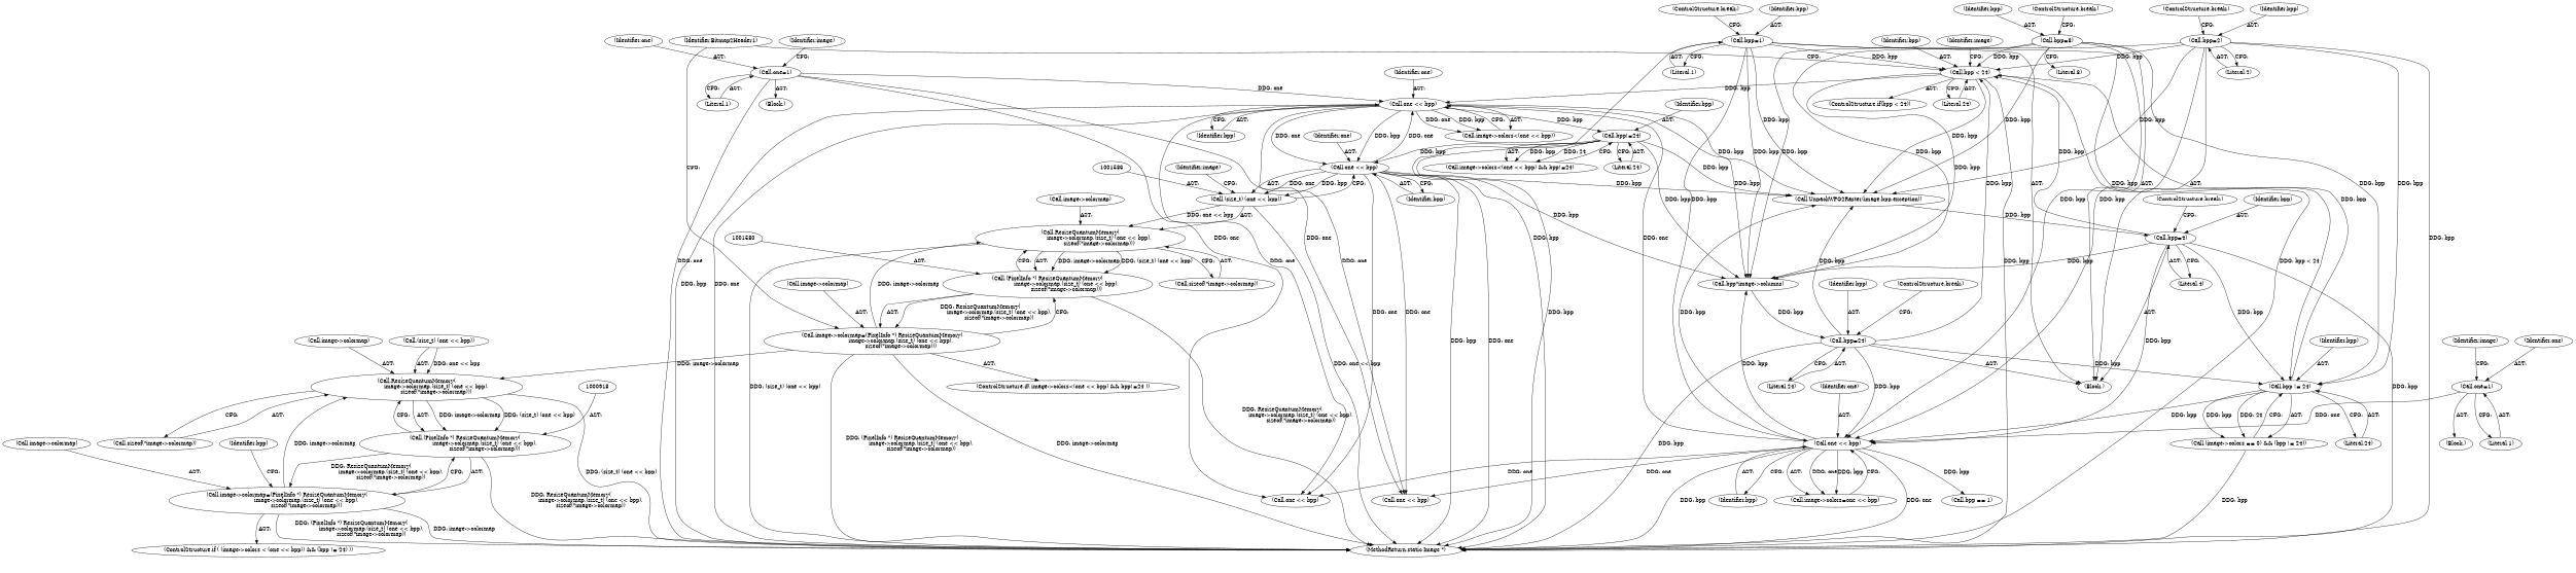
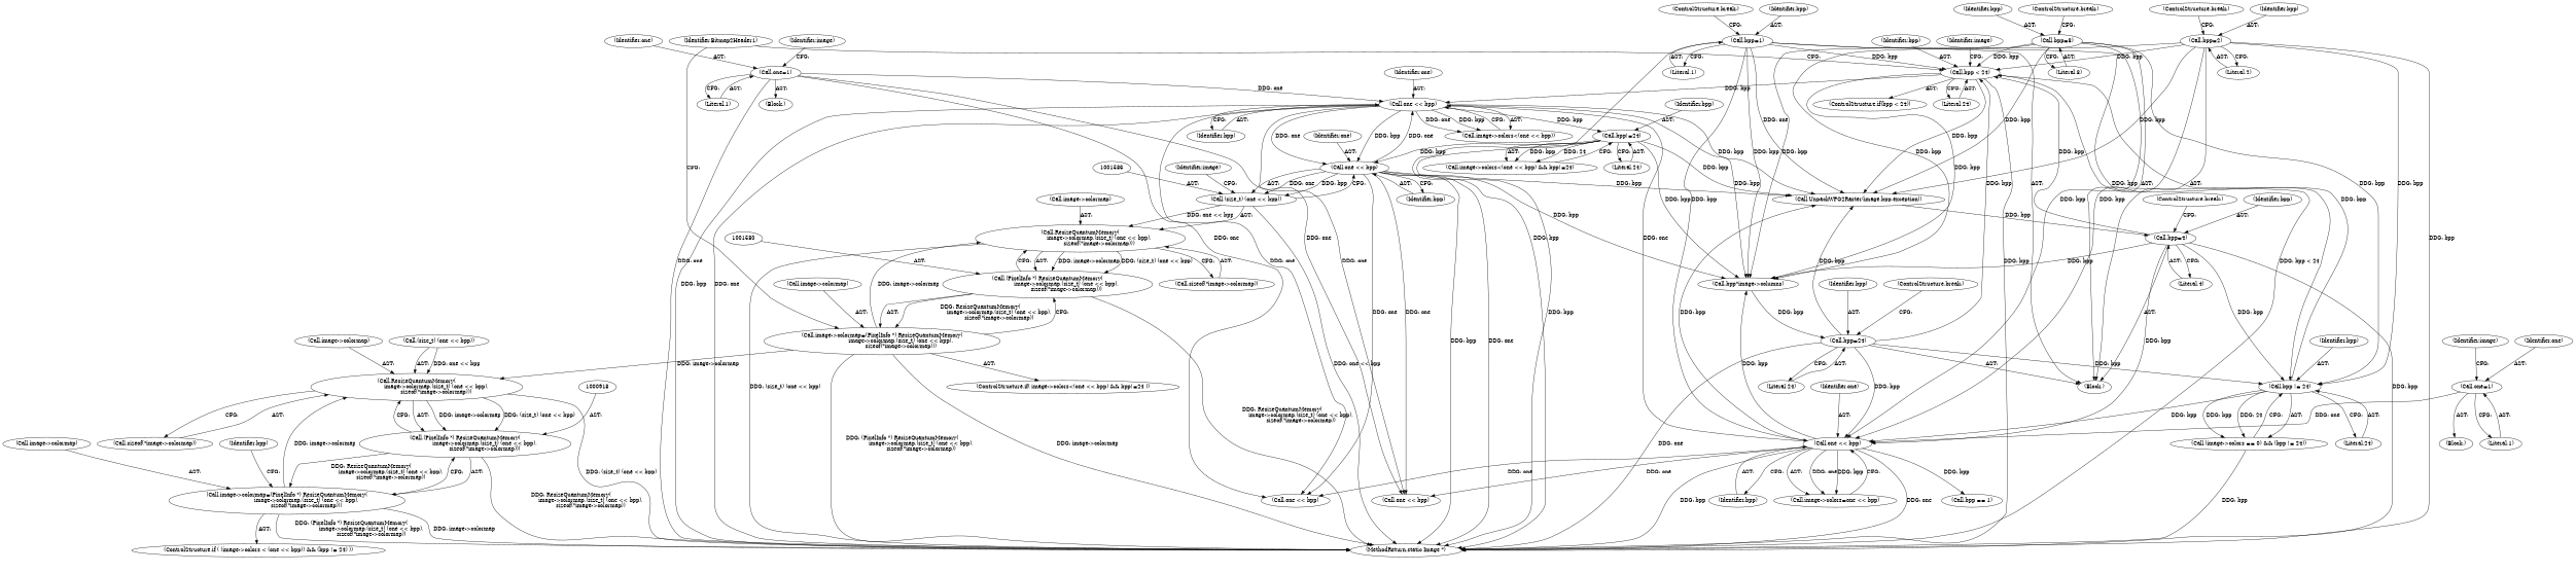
  digraph {
    n1 [label="(Call,ResizeQuantumMemory(\n                       image->colormap,(size_t) (one << bpp),\n                       sizeof(*image->colormap)))"]
    n2 [label="(Call,(PixelInfo *) ResizeQuantumMemory(\n                       image->colormap,(size_t) (one << bpp),\n                       sizeof(*image->colormap)))"]
    n3 [label="(Call,sizeof(*image->colormap))"]
    n4 [label="(MethodReturn,static Image *)"]
    n5 [label="(Call,image->colormap=(PixelInfo *) ResizeQuantumMemory(\n                       image->colormap,(size_t) (one << bpp),\n                       sizeof(*image->colormap)))"]
    n6 [label="(Call,ResizeQuantumMemory(\n                        image->colormap,(size_t) (one << bpp),\n                        sizeof(*image->colormap)))"]
    n7 [label="(ControlStructure,if( image->colors<(one << bpp) && bpp!=24 ))"]
    n8 [label="(Call,(PixelInfo *) ResizeQuantumMemory(\n                        image->colormap,(size_t) (one << bpp),\n                        sizeof(*image->colormap)))"]
    n9 [label="(Call,sizeof(*image->colormap))"]
    n10 [label="(Call,(size_t) (one << bpp))"]
    n11 [label="(Call,one << bpp)"]
    n12 [label="(Call,one << bpp)"]
    n13 [label="(Call,UnpackWPG2Raster(image,bpp,exception))"]
    n14 [label="(Identifier,bpp)"]
    n15 [label="(Call,one << bpp)"]
    n16 [label="(Call,bpp*image->columns)"]
    n17 [label="(Call,one << bpp)"]
    n18 [label="(Call,bpp!=24)"]
    n19 [label="(Call,image->colors<(one << bpp))"]
    n20 [label="(Identifier,bpp)"]
    n21 [label="(Call,bpp=4)"]
    n22 [label="(Call,bpp=24)"]
    n23 [label="(Call,image->colors<(one << bpp) && bpp!=24)"]
    n24 [label="(Literal,24)"]
    n25 [label="(Call,one << bpp)"]
    n26 [label="(Call,bpp == 1)"]
    n27 [label="(Identifier,bpp)"]
    n28 [label="(Call,image->colors=one << bpp)"]
    n29 [label="(Call,one=1)"]
    n30 [label="(Block,)"]
    n31 [label="(Literal,1)"]
    n32 [label="(Call,bpp=2)"]
    n33 [label="(Call,bpp != 24)"]
    n34 [label="(Call,bpp < 24)"]
    n35 [label="(Literal,2)"]
    n36 [label="(Block,)"]
    n37 [label="(Call,(image->colors == 0) && (bpp != 24))"]
    n38 [label="(Literal,24)"]
    n39 [label="(ControlStructure,if(bpp < 24))"]
    n40 [label="(Literal,24)"]
    n41 [label="(Call,bpp=8)"]
    n42 [label="(Literal,8)"]
    n43 [label="(Call,bpp=1)"]
    n44 [label="(Literal,1)"]
    n45 [label="(Literal,4)"]
    n46 [label="(Literal,24)"]
    n47 [label="(Call,one=1)"]
    n48 [label="(Block,)"]
    n49 [label="(Literal,1)"]
    n50 [label="(Call,image->colormap=(PixelInfo *) ResizeQuantumMemory(\n                        image->colormap,(size_t) (one << bpp),\n                        sizeof(*image->colormap)))"]
    n51 [label="(ControlStructure,if ( (image->colors < (one << bpp)) && (bpp != 24) ))"]
    n52 [label="(Identifier,bpp)"]
    n53 [label="(Identifier,bpp)"]
    n54 [label="(Identifier,bpp)"]
    n55 [label="(Identifier,bpp)"]
    n56 [label="(Identifier,bpp)"]
    n57 [label="(Identifier,image)"]
    n58 [label="(ControlStructure,break;)"]
    n59 [label="(ControlStructure,break;)"]
    n60 [label="(Identifier,one)"]
    n61 [label="(ControlStructure,break;)"]
    n62 [label="(ControlStructure,break;)"]
    n63 [label="(ControlStructure,break;)"]
    n64 [label="(Identifier,one)"]
    n65 [label="(Call,image->colormap)"]
    n66 [label="(Identifier,bpp)"]
    n67 [label="(Identifier,image)"]
    n68 [label="(Identifier,bpp)"]
    n69 [label="(Identifier,image)"]
    n70 [label="(Identifier,bpp)"]
    n71 [label="(Call,image->colormap)"]
    n72 [label="(Identifier,one)"]
    n73 [label="(Identifier,bpp)"]
    n74 [label="(Identifier,one)"]
    n75 [label="(Call,(size_t) (one << bpp))"]
    n76 [label="(Identifier,Bitmap2Header1)"]
    n77 [label="(Identifier,image)"]
    n78 [label="(Call,image->colormap)"]
    n79 [label="(Call,image->colormap)"]
    n80 [label="(Identifier,one)"]
    1001580
    1001586
    1000918
    n1 -> n2 [label="AST: "]
    n1 -> n2 [label="DDG: image->colormap"]
    n1 -> n2 [label="DDG: (size_t) (one << bpp)"]
    n1 -> n3 [label="CFG: "]
    n1 -> n4 [label="DDG: (size_t) (one << bpp)"]
    n2 -> n1 [label="CFG: "]
    n2 -> n4 [label="DDG: ResizeQuantumMemory(\n                       image->colormap,(size_t) (one << bpp),\n                       sizeof(*image->colormap))"]
    n2 -> n5 [label="AST: "]
    n2 -> n5 [label="DDG: ResizeQuantumMemory(\n                       image->colormap,(size_t) (one << bpp),\n                       sizeof(*image->colormap))"]
    n3 -> n1 [label="AST: "]
    n5 -> n1 [label="DDG: image->colormap"]
    n5 -> n2 [label="CFG: "]
    n5 -> n4 [label="DDG: (PixelInfo *) ResizeQuantumMemory(\n                       image->colormap,(size_t) (one << bpp),\n                       sizeof(*image->colormap))"]
    n5 -> n4 [label="DDG: image->colormap"]
    n5 -> n6 [label="DDG: image->colormap"]
    n5 -> n7 [label="AST: "]
    n6 -> n4 [label="DDG: (size_t) (one << bpp)"]
    n6 -> n8 [label="AST: "]
    n6 -> n8 [label="DDG: image->colormap"]
    n6 -> n8 [label="DDG: (size_t) (one << bpp)"]
    n6 -> n9 [label="CFG: "]
    n8 -> n4 [label="DDG: ResizeQuantumMemory(\n                        image->colormap,(size_t) (one << bpp),\n                        sizeof(*image->colormap))"]
    n8 -> n6 [label="CFG: "]
    n8 -> n50 [label="AST: "]
    n8 -> n50 [label="DDG: ResizeQuantumMemory(\n                        image->colormap,(size_t) (one << bpp),\n                        sizeof(*image->colormap))"]
    n9 -> n6 [label="AST: "]
    n10 -> n1 [label="AST: "]
    n10 -> n1 [label="DDG: one << bpp"]
    n10 -> n4 [label="DDG: one << bpp"]
    n10 -> n11 [label="CFG: "]
    n11 -> n4 [label="DDG: bpp"]
    n11 -> n4 [label="DDG: one"]
    n11 -> n10 [label="AST: "]
    n11 -> n10 [label="DDG: one"]
    n11 -> n10 [label="DDG: bpp"]
    n11 -> n12 [label="DDG: one"]
    n11 -> n13 [label="DDG: bpp"]
    n11 -> n14 [label="CFG: "]
    n11 -> n15 [label="DDG: one"]
    n11 -> n16 [label="DDG: bpp"]
    n11 -> n17 [label="DDG: one"]
    n12 -> n4 [label="DDG: bpp"]
    n12 -> n4 [label="DDG: one"]
    n12 -> n11 [label="DDG: one"]
    n12 -> n11 [label="DDG: bpp"]
    n12 -> n13 [label="DDG: bpp"]
    n12 -> n15 [label="DDG: one"]
    n12 -> n16 [label="DDG: bpp"]
    n12 -> n17 [label="DDG: one"]
    n12 -> n18 [label="DDG: bpp"]
    n12 -> n19 [label="AST: "]
    n12 -> n19 [label="DDG: one"]
    n12 -> n19 [label="DDG: bpp"]
    n12 -> n20 [label="CFG: "]
    n13 -> n21 [label="DDG: bpp"]
    n14 -> n11 [label="AST: "]
    n16 -> n22 [label="DDG: bpp"]
    n18 -> n4 [label="DDG: bpp"]
    n18 -> n11 [label="DDG: bpp"]
    n18 -> n13 [label="DDG: bpp"]
    n18 -> n16 [label="DDG: bpp"]
    n18 -> n23 [label="AST: "]
    n18 -> n23 [label="DDG: bpp"]
    n18 -> n23 [label="DDG: 24"]
    n18 -> n24 [label="CFG: "]
    n19 -> n12 [label="CFG: "]
    n20 -> n12 [label="AST: "]
    n21 -> n4 [label="DDG: bpp"]
    n21 -> n16 [label="DDG: bpp"]
    n21 -> n25 [label="DDG: bpp"]
    n21 -> n33 [label="DDG: bpp"]
    n21 -> n34 [label="DDG: bpp"]
    n21 -> n36 [label="AST: "]
    n21 -> n45 [label="CFG: "]
-   n22 -> n4 [label="DDG: bpp"]
+   n22 -> n4 [label="DDG: one"]
    n22 -> n13 [label="DDG: bpp"]
    n22 -> n25 [label="DDG: bpp"]
    n22 -> n33 [label="DDG: bpp"]
    n22 -> n34 [label="DDG: bpp"]
    n22 -> n36 [label="AST: "]
    n22 -> n46 [label="CFG: "]
    n23 -> n18 [label="CFG: "]
    n24 -> n18 [label="AST: "]
    n25 -> n4 [label="DDG: bpp"]
    n25 -> n4 [label="DDG: one"]
    n25 -> n12 [label="DDG: one"]
    n25 -> n13 [label="DDG: bpp"]
    n25 -> n15 [label="DDG: one"]
    n25 -> n16 [label="DDG: bpp"]
    n25 -> n17 [label="DDG: one"]
    n25 -> n26 [label="DDG: bpp"]
    n25 -> n27 [label="CFG: "]
    n25 -> n28 [label="AST: "]
    n25 -> n28 [label="DDG: one"]
    n25 -> n28 [label="DDG: bpp"]
    n27 -> n25 [label="AST: "]
    n28 -> n25 [label="CFG: "]
    n29 -> n25 [label="DDG: one"]
    n29 -> n30 [label="AST: "]
    n29 -> n31 [label="CFG: "]
    n31 -> n29 [label="AST: "]
    n32 -> n4 [label="DDG: bpp"]
    n32 -> n13 [label="DDG: bpp"]
    n32 -> n16 [label="DDG: bpp"]
    n32 -> n25 [label="DDG: bpp"]
    n32 -> n33 [label="DDG: bpp"]
    n32 -> n34 [label="DDG: bpp"]
    n32 -> n35 [label="CFG: "]
    n32 -> n36 [label="AST: "]
    n33 -> n25 [label="DDG: bpp"]
    n33 -> n34 [label="DDG: bpp"]
    n33 -> n37 [label="AST: "]
    n33 -> n37 [label="DDG: bpp"]
    n33 -> n37 [label="DDG: 24"]
    n33 -> n38 [label="CFG: "]
    n34 -> n4 [label="DDG: bpp"]
    n34 -> n4 [label="DDG: bpp < 24"]
    n34 -> n12 [label="DDG: bpp"]
    n34 -> n13 [label="DDG: bpp"]
    n34 -> n16 [label="DDG: bpp"]
    n34 -> n39 [label="AST: "]
    n34 -> n40 [label="CFG: "]
    n35 -> n32 [label="AST: "]
    n37 -> n4 [label="DDG: bpp"]
    n37 -> n33 [label="CFG: "]
    n38 -> n33 [label="AST: "]
    n40 -> n34 [label="AST: "]
    n41 -> n13 [label="DDG: bpp"]
    n41 -> n16 [label="DDG: bpp"]
    n41 -> n25 [label="DDG: bpp"]
    n41 -> n33 [label="DDG: bpp"]
    n41 -> n34 [label="DDG: bpp"]
    n41 -> n36 [label="AST: "]
    n41 -> n42 [label="CFG: "]
+   n42 -> n41 [label="AST: "]
    n43 -> n4 [label="DDG: bpp"]
-   n43 -> n13 [label="DDG: bpp"]
+   n43 -> n13 [label="DDG: one"]
    n43 -> n16 [label="DDG: bpp"]
    n43 -> n25 [label="DDG: bpp"]
    n43 -> n33 [label="DDG: bpp"]
    n43 -> n34 [label="DDG: bpp"]
    n43 -> n36 [label="AST: "]
    n43 -> n44 [label="CFG: "]
    n44 -> n43 [label="AST: "]
    n45 -> n21 [label="AST: "]
    n46 -> n22 [label="AST: "]
    n47 -> n4 [label="DDG: one"]
    n47 -> n12 [label="DDG: one"]
    n47 -> n15 [label="DDG: one"]
    n47 -> n17 [label="DDG: one"]
    n47 -> n48 [label="AST: "]
    n47 -> n49 [label="CFG: "]
    n49 -> n47 [label="AST: "]
    n50 -> n4 [label="DDG: image->colormap"]
    n50 -> n4 [label="DDG: (PixelInfo *) ResizeQuantumMemory(\n                        image->colormap,(size_t) (one << bpp),\n                        sizeof(*image->colormap))"]
    n50 -> n6 [label="DDG: image->colormap"]
    n50 -> n8 [label="CFG: "]
    n50 -> n51 [label="AST: "]
    n52 -> n41 [label="AST: "]
    n53 -> n18 [label="AST: "]
    n54 -> n22 [label="AST: "]
    n55 -> n50 [label="CFG: "]
    n56 -> n21 [label="AST: "]
    n57 -> n29 [label="CFG: "]
    n58 -> n41 [label="CFG: "]
    n59 -> n43 [label="CFG: "]
    n60 -> n12 [label="AST: "]
    n61 -> n32 [label="CFG: "]
    n62 -> n21 [label="CFG: "]
    n63 -> n22 [label="CFG: "]
    n64 -> n25 [label="AST: "]
    n65 -> n5 [label="AST: "]
    n66 -> n34 [label="AST: "]
    n67 -> n34 [label="CFG: "]
    n68 -> n33 [label="AST: "]
    n69 -> n10 [label="CFG: "]
    n70 -> n32 [label="AST: "]
    n71 -> n6 [label="AST: "]
    n72 -> n47 [label="AST: "]
    n73 -> n43 [label="AST: "]
    n74 -> n29 [label="AST: "]
    n75 -> n6 [label="AST: "]
    n75 -> n6 [label="DDG: one << bpp"]
    n76 -> n5 [label="CFG: "]
    n76 -> n34 [label="CFG: "]
    n77 -> n47 [label="CFG: "]
    n78 -> n1 [label="AST: "]
    n79 -> n50 [label="AST: "]
    n80 -> n11 [label="AST: "]
    1001580 -> n2 [label="AST: "]
    1001586 -> n10 [label="AST: "]
    1000918 -> n8 [label="AST: "]
  }
